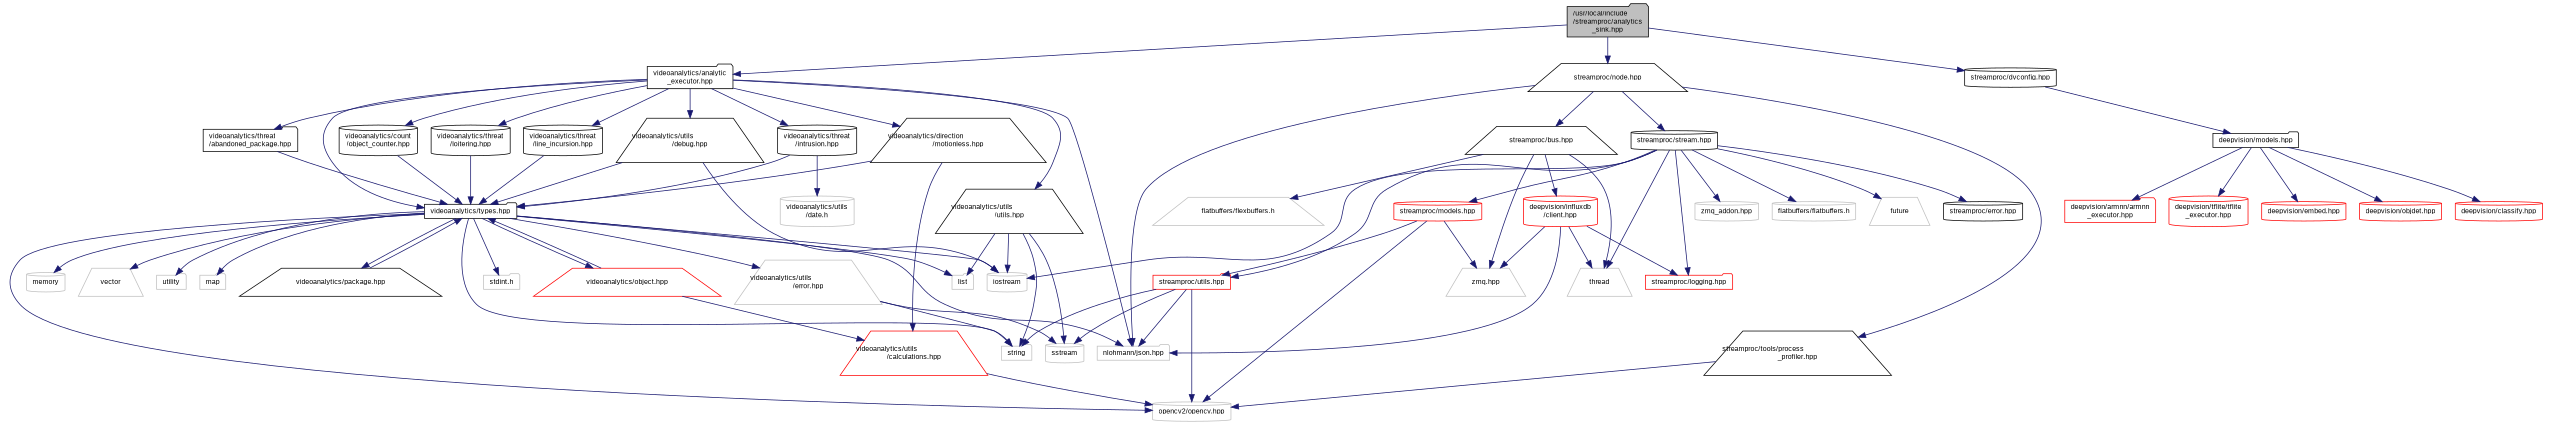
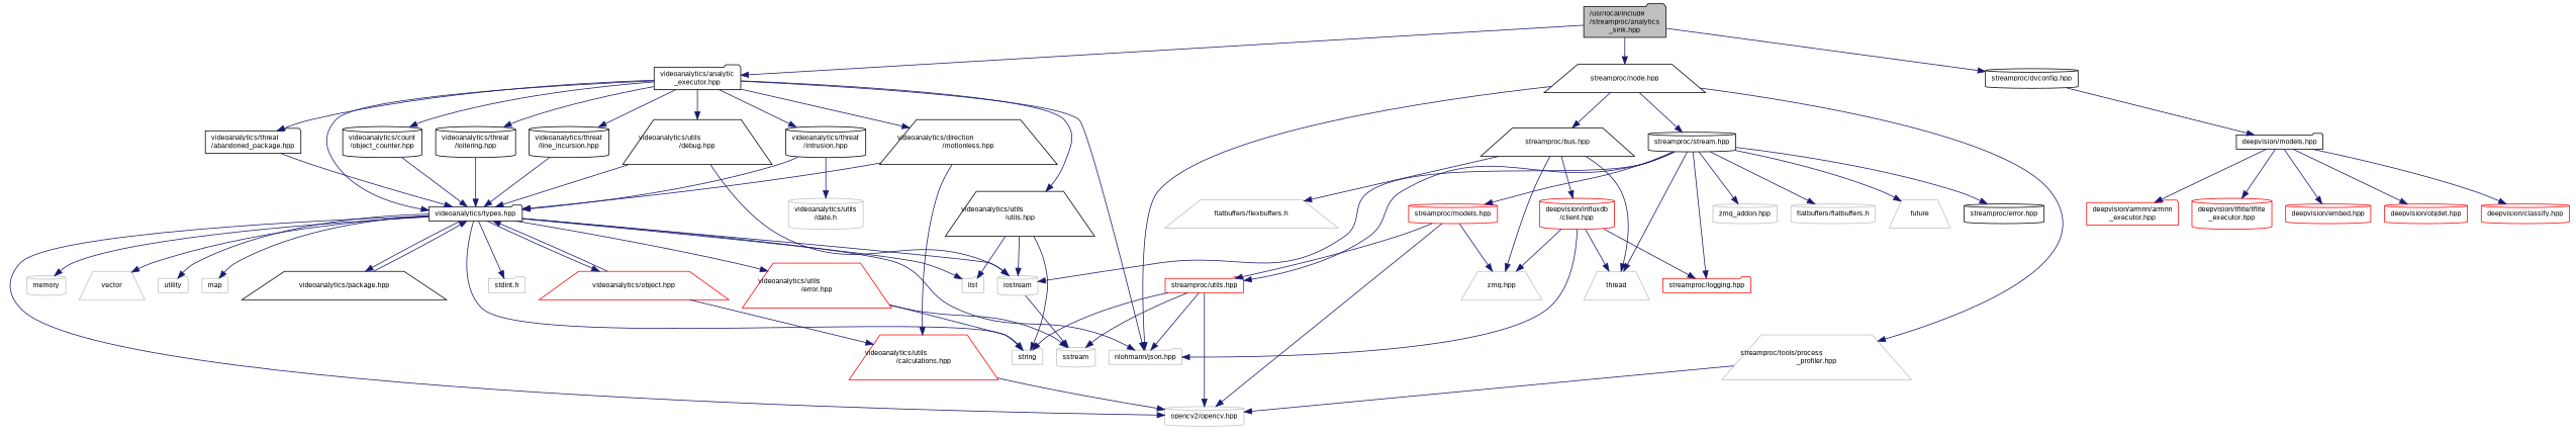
  digraph {
    fontname="Liberation Sans"
    node [color=black fillcolor=white fontname="Liberation Sans" fontsize=10 shape=cylinder style=filled]
    edge [color=midnightblue fontname="Liberation Sans" fontsize=10 labelfontname=Helvetica labelfontsize=10 style=solid]
    n1 [fillcolor=grey75 fontcolor=black height=0.2 label="/usr/local/include\l/streamproc/analytics\l_sink.hpp" shape=folder width=0.4]
    n2 [height=0.2 label="streamproc/node.hpp" shape=trapezium width=0.4]
    n3 [height=0.2 label="streamproc/dvconfig.hpp" width=0.4]
    n4 [height=0.2 label="videoanalytics/analytic\l_executor.hpp" shape=folder width=0.4]
    n5 [color=grey75 height=0.2 label="nlohmann/json.hpp" shape=folder width=0.4]
    n6 [height=0.2 label="streamproc/bus.hpp" shape=trapezium width=0.4]
    n7 [height=0.2 label="streamproc/stream.hpp" width=0.4]
-   n8 [height=0.2 label="streamproc/tools/process\l_profiler.hpp" shape=trapezium width=0.4]
+   n8 [color=grey75 height=0.2 label="streamproc/tools/process\l_profiler.hpp" shape=trapezium width=0.4]
    n9 [height=0.2 label="deepvision/models.hpp" shape=folder width=0.4]
    n10 [height=0.2 label="videoanalytics/types.hpp" shape=folder width=0.4]
    n11 [height=0.2 label="videoanalytics/count\l/object_counter.hpp" width=0.4]
    n12 [height=0.2 label="videoanalytics/threat\l/loitering.hpp" width=0.4]
    n13 [height=0.2 label="videoanalytics/threat\l/intrusion.hpp" width=0.4]
    n14 [height=0.2 label="videoanalytics/threat\l/line_incursion.hpp" width=0.4]
    n15 [height=0.2 label="videoanalytics/threat\l/abandoned_package.hpp" shape=folder width=0.4]
    n16 [height=0.2 label="videoanalytics/direction\l/motionless.hpp" shape=trapezium width=0.4]
    n17 [height=0.2 label="videoanalytics/utils\l/utils.hpp" shape=trapezium width=0.4]
    n18 [height=0.2 label="videoanalytics/utils\l/debug.hpp" shape=trapezium width=0.4]
    n19 [color=grey75 height=0.2 label=thread shape=trapezium width=0.4]
    n20 [color=grey75 height=0.2 label="zmq.hpp" shape=trapezium width=0.4]
    n21 [color=grey75 height=0.2 label="flatbuffers/flexbuffers.h" shape=trapezium width=0.4]
    n22 [color=red height=0.2 label="deepvision/influxdb\l/client.hpp" width=0.4]
    n23 [color=red height=0.2 label="streamproc/logging.hpp" shape=folder width=0.4]
    n24 [color=grey75 height=0.2 label="zmq_addon.hpp" width=0.4]
    n25 [color=grey75 height=0.2 label="flatbuffers/flatbuffers.h" width=0.4]
    n26 [color=grey75 height=0.2 label=future shape=trapezium width=0.4]
    n27 [color=grey75 height=0.2 label=iostream width=0.4]
    n28 [height=0.2 label="streamproc/error.hpp" width=0.4]
    n29 [color=red height=0.2 label="streamproc/models.hpp" width=0.4]
    n30 [color=red height=0.2 label="streamproc/utils.hpp" shape=folder width=0.4]
    n31 [color=grey75 height=0.2 label="opencv2/opencv.hpp" width=0.4]
    n32 [color=grey75 height=0.2 label=string shape=folder width=0.4]
    n33 [color=grey75 height=0.2 label=sstream width=0.4]
    n34 [color=red height=0.2 label="deepvision/embed.hpp" width=0.4]
    n35 [color=red height=0.2 label="deepvision/objdet.hpp" width=0.4]
    n36 [color=red height=0.2 label="deepvision/classify.hpp" width=0.4]
    n37 [color=red height=0.2 label="deepvision/armnn/armnn\l_executor.hpp" shape=folder width=0.4]
    n38 [color=red height=0.2 label="deepvision/tflite/tflite\l_executor.hpp" width=0.4]
    n39 [color=grey75 height=0.2 label="stdint.h" shape=folder width=0.4]
    n40 [color=grey75 height=0.2 label=memory width=0.4]
    n41 [color=grey75 height=0.2 label=vector shape=trapezium width=0.4]
    n42 [color=grey75 height=0.2 label=utility shape=folder width=0.4]
    n43 [color=grey75 height=0.2 label=list shape=folder width=0.4]
    n44 [color=grey75 height=0.2 label=map shape=folder width=0.4]
-   n45 [color=grey75 height=0.2 label="videoanalytics/utils\l/error.hpp" shape=trapezium width=0.4]
+   n45 [color=red height=0.2 label="videoanalytics/utils\l/error.hpp" shape=trapezium width=0.4]
    n46 [color=red height=0.2 label="videoanalytics/object.hpp" shape=trapezium width=0.4]
    n47 [height=0.2 label="videoanalytics/package.hpp" shape=trapezium width=0.4]
    n48 [color=grey75 height=0.2 label="videoanalytics/utils\l/date.h" width=0.4]
    n49 [color=red height=0.2 label="videoanalytics/utils\l/calculations.hpp" shape=trapezium width=0.4]
    n1 -> n2
    n1 -> n3
    n1 -> n4
    n2 -> n5
    n2 -> n6
    n2 -> n7
    n2 -> n8
    n3 -> n9
    n4 -> n5
    n4 -> n10
    n4 -> n11
    n4 -> n12
    n4 -> n13
    n4 -> n14
    n4 -> n15
    n4 -> n16
    n4 -> n17
    n4 -> n18
    n6 -> n19
    n6 -> n20
    n6 -> n21
    n6 -> n22
    n7 -> n19
    n7 -> n23
    n7 -> n24
    n7 -> n25
    n7 -> n26
    n7 -> n27
    n7 -> n28
    n7 -> n29
    n7 -> n30
    n8 -> n31
    n9 -> n34
    n9 -> n35
    n9 -> n36
    n9 -> n37
    n9 -> n38
    n10 -> n5
    n10 -> n27
    n10 -> n31
    n10 -> n32
    n10 -> n39
    n10 -> n40
    n10 -> n41
    n10 -> n42
    n10 -> n43
    n10 -> n44
    n10 -> n45
    n10 -> n46
    n10 -> n47
    n11 -> n10
    n12 -> n10
    n13 -> n10
    n13 -> n48
    n14 -> n10
    n15 -> n10
    n16 -> n10
    n16 -> n49
    n17 -> n27
    n17 -> n32
-   n17 -> n33
+   n27 -> n33
    n17 -> n43
    n18 -> n10
    n18 -> n27
    n22 -> n5
    n22 -> n19
    n22 -> n20
    n22 -> n23
    n29 -> n20
    n29 -> n30
    n29 -> n31
    n30 -> n5
    n30 -> n31
    n30 -> n32
    n30 -> n33
    n45 -> n32
    n45 -> n33
    n46 -> n10
    n46 -> n49
    n47 -> n10
    n49 -> n31
  }
